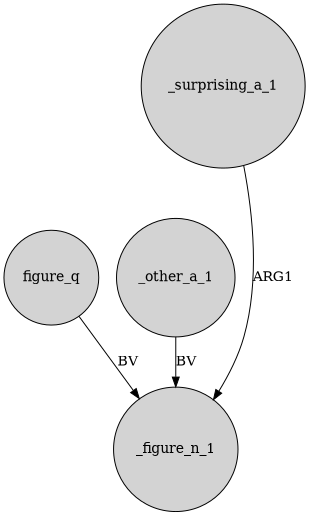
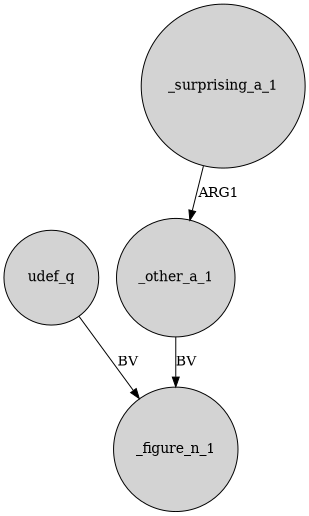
  digraph {
    node [shape=circle style=filled]
    _other_a_1
    _figure_n_1
-   udef_q [label=figure_q]
+   udef_q
    _surprising_a_1
    _other_a_1 -> _figure_n_1 [label=BV]
    udef_q -> _figure_n_1 [label=BV]
-   _surprising_a_1 -> _figure_n_1 [label=ARG1]
+   _surprising_a_1 -> _other_a_1 [label=ARG1]
  }
